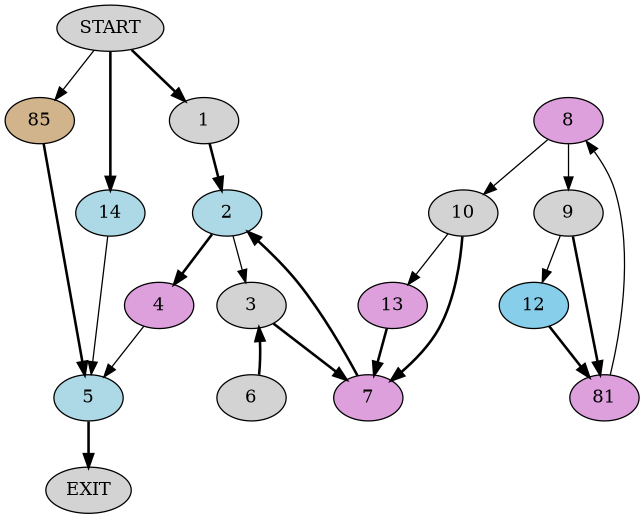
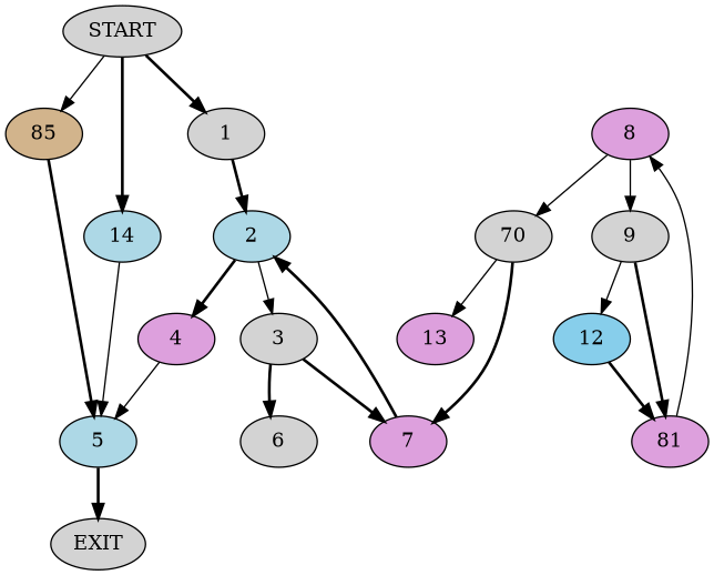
  digraph {
    node [fillcolor=lightgrey style=filled]
    edge [style=bold]
    n1 [label=START]
    1
    14 [fillcolor=lightblue]
    n4 [fillcolor=tan label=85]
    2 [fillcolor=lightblue]
    5 [fillcolor=lightblue]
    n7 [label=EXIT]
    3
    4 [fillcolor=plum]
    6
    7 [fillcolor=plum]
    8 [fillcolor=plum]
    9
-   10
+   10 [label=70]
    n15 [fillcolor=plum label=81]
    12 [fillcolor=skyblue]
    13 [fillcolor=plum]
    n1 -> 1
    n1 -> 14
    n1 -> n4 [style=solid]
    1 -> 2
    14 -> 5 [style=solid]
    n4 -> 5
    2 -> 3 [style=solid]
    2 -> 4
    5 -> n7
-   6 -> 3
+   3 -> 6
    3 -> 7
    4 -> 5 [style=solid]
    7 -> 2
    8 -> 9 [style=solid]
    8 -> 10 [style=solid]
    9 -> n15
    9 -> 12 [style=solid]
    10 -> 7
    10 -> 13 [style=solid]
    n15 -> 8 [style=solid]
    12 -> n15
-   13 -> 7
  }
